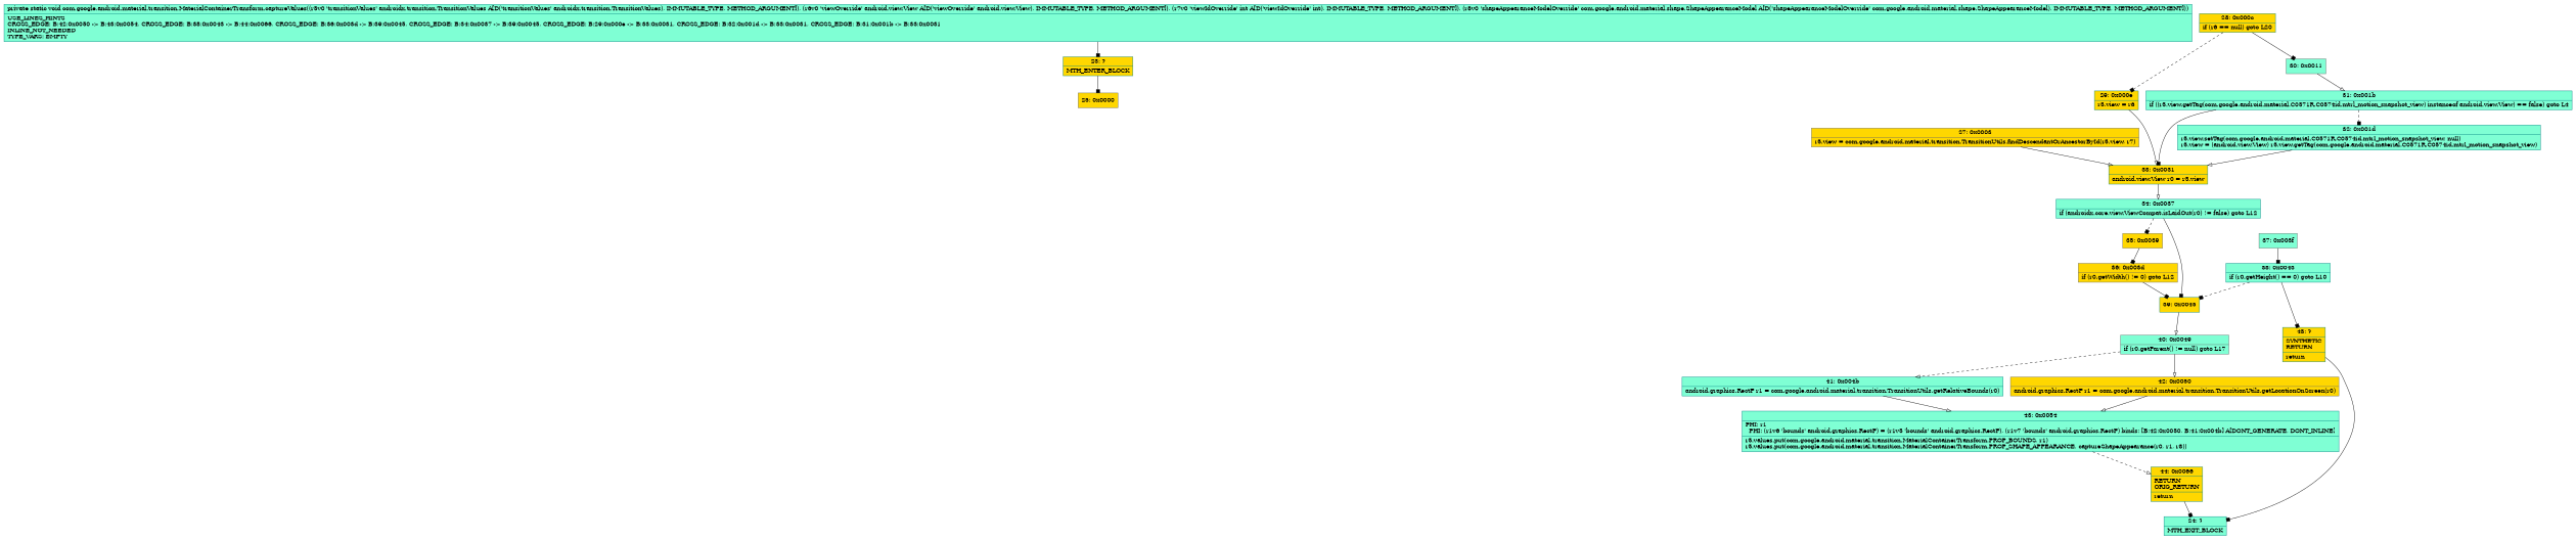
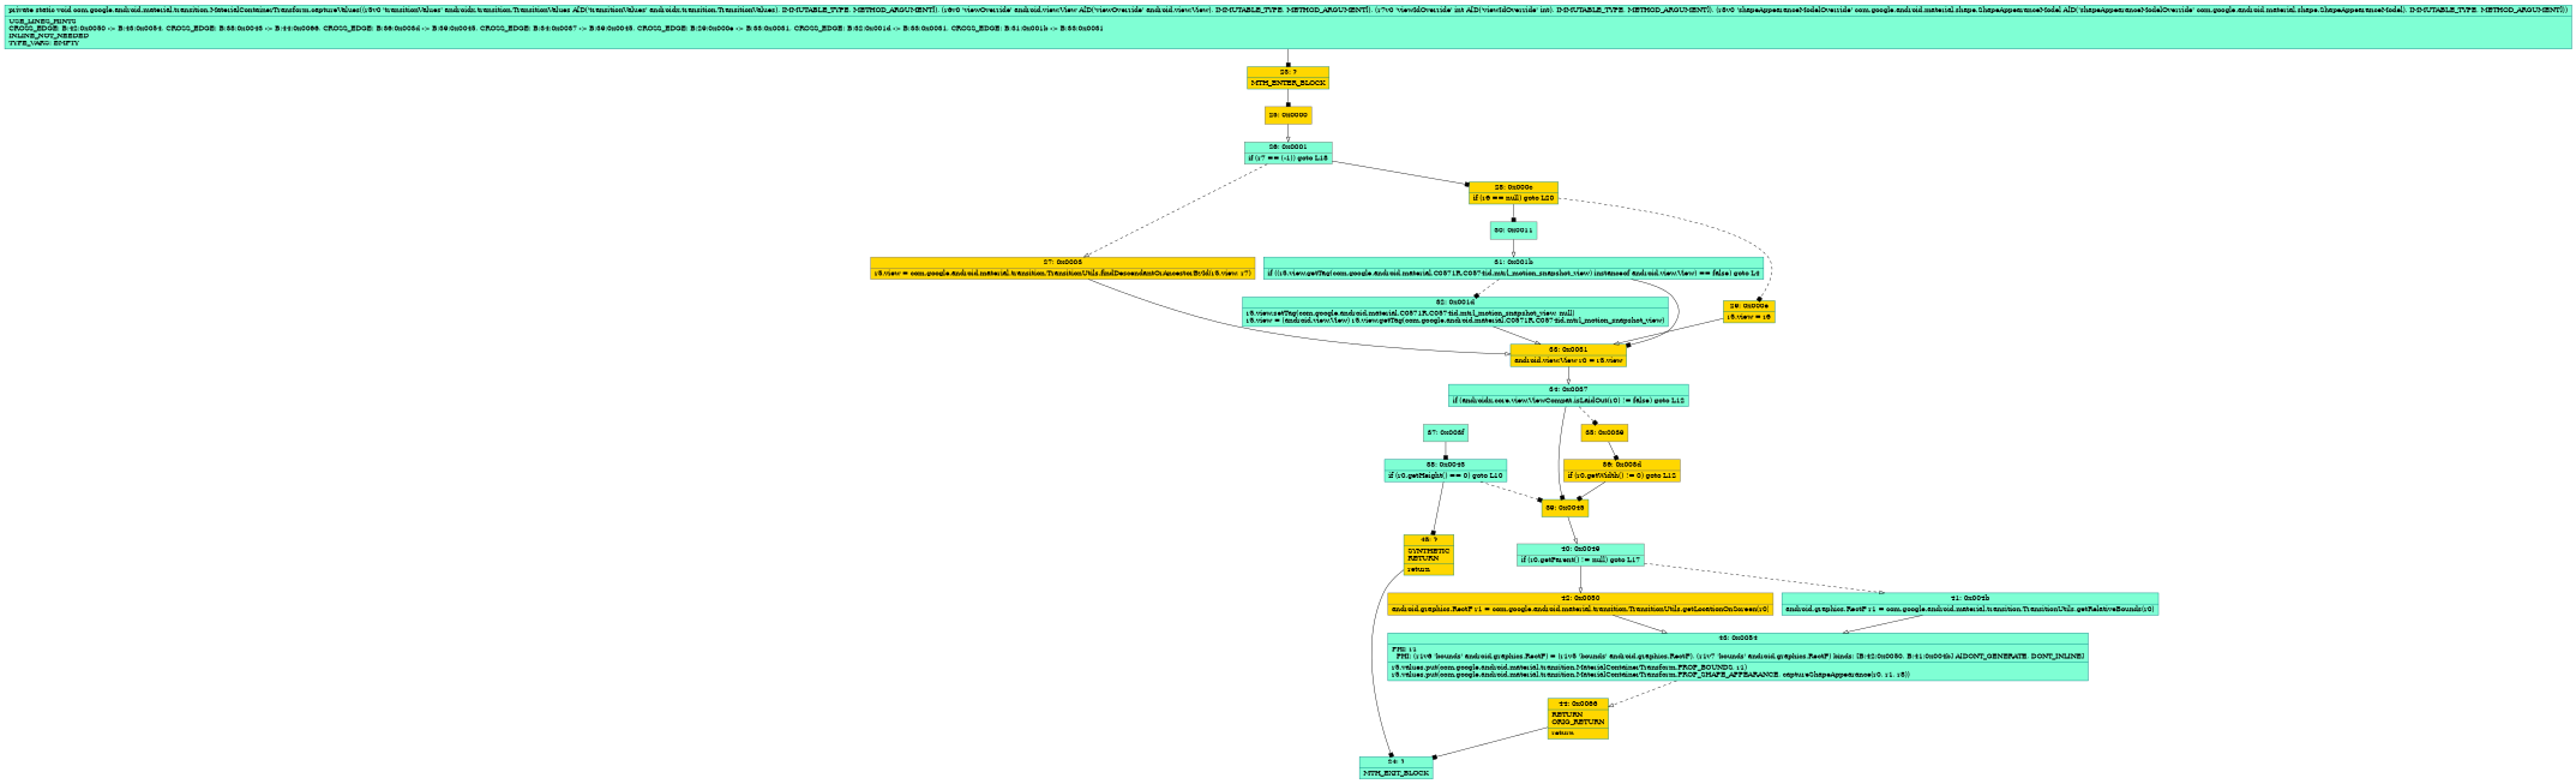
  digraph {
    node [color=teal fillcolor=gold shape=record style=filled]
    edge [arrowhead=box]
    n1 [label="{23\:\ ?|MTH_ENTER_BLOCK\l}"]
    n2 [color=gray40 label="{25\:\ 0x0000}"]
+   n3 [color=gray40 fillcolor=aquamarine label="{26\:\ 0x0001|if (r7 == (\-1)) goto L18\l}"]
    n4 [color=gray40 label="{27\:\ 0x0003|r5.view = com.google.android.material.transition.TransitionUtils.findDescendantOrAncestorById(r5.view, r7)\l}"]
    n5 [label="{28\:\ 0x000c|if (r6 == null) goto L20\l}"]
    n6 [label="{33\:\ 0x0031|android.view.View r0 = r5.view\l}"]
    n7 [label="{29\:\ 0x000e|r5.view = r6\l}"]
    n8 [color=gray40 fillcolor=aquamarine label="{30\:\ 0x0011}"]
    n9 [fillcolor=aquamarine label="{34\:\ 0x0037|if (androidx.core.view.ViewCompat.isLaidOut(r0) != false) goto L12\l}"]
    n10 [color=gray40 label="{35\:\ 0x0039}"]
    n11 [label="{39\:\ 0x0045}"]
    n12 [color=gray40 label="{36\:\ 0x003d|if (r0.getWidth() != 0) goto L12\l}"]
    n13 [color=gray40 fillcolor=aquamarine label="{40\:\ 0x0049|if (r0.getParent() != null) goto L17\l}"]
    n14 [color=gray40 fillcolor=aquamarine label="{37\:\ 0x003f}"]
    n15 [fillcolor=aquamarine label="{38\:\ 0x0043|if (r0.getHeight() == 0) goto L10\l}"]
    n16 [label="{45\:\ ?|SYNTHETIC\lRETURN\l|return\l}"]
    n17 [fillcolor=aquamarine label="{24\:\ ?|MTH_EXIT_BLOCK\l}"]
    n18 [fillcolor=aquamarine label="{41\:\ 0x004b|android.graphics.RectF r1 = com.google.android.material.transition.TransitionUtils.getRelativeBounds(r0)\l}"]
    n19 [color=gray40 label="{42\:\ 0x0050|android.graphics.RectF r1 = com.google.android.material.transition.TransitionUtils.getLocationOnScreen(r0)\l}"]
    n20 [fillcolor=aquamarine label="{43\:\ 0x0054|PHI: r1 \l  PHI: (r1v6 'bounds' android.graphics.RectF) = (r1v5 'bounds' android.graphics.RectF), (r1v7 'bounds' android.graphics.RectF) binds: [B:42:0x0050, B:41:0x004b] A[DONT_GENERATE, DONT_INLINE]\l|r5.values.put(com.google.android.material.transition.MaterialContainerTransform.PROP_BOUNDS, r1)\lr5.values.put(com.google.android.material.transition.MaterialContainerTransform.PROP_SHAPE_APPEARANCE, captureShapeAppearance(r0, r1, r8))\l}"]
    n21 [label="{44\:\ 0x0066|RETURN\lORIG_RETURN\l|return\l}"]
    n22 [fillcolor=aquamarine label="{31\:\ 0x001b|if ((r5.view.getTag(com.google.android.material.C0571R.C0574id.mtrl_motion_snapshot_view) instanceof android.view.View) == false) goto L4\l}"]
    n23 [fillcolor=aquamarine label="{32\:\ 0x001d|r5.view.setTag(com.google.android.material.C0571R.C0574id.mtrl_motion_snapshot_view, null)\lr5.view = (android.view.View) r5.view.getTag(com.google.android.material.C0571R.C0574id.mtrl_motion_snapshot_view)\l}"]
    n24 [fillcolor=aquamarine label="{private static void com.google.android.material.transition.MaterialContainerTransform.captureValues((r5v0 'transitionValues' androidx.transition.TransitionValues A[D('transitionValues' androidx.transition.TransitionValues), IMMUTABLE_TYPE, METHOD_ARGUMENT]), (r6v0 'viewOverride' android.view.View A[D('viewOverride' android.view.View), IMMUTABLE_TYPE, METHOD_ARGUMENT]), (r7v0 'viewIdOverride' int A[D('viewIdOverride' int), IMMUTABLE_TYPE, METHOD_ARGUMENT]), (r8v0 'shapeAppearanceModelOverride' com.google.android.material.shape.ShapeAppearanceModel A[D('shapeAppearanceModelOverride' com.google.android.material.shape.ShapeAppearanceModel), IMMUTABLE_TYPE, METHOD_ARGUMENT]))  | USE_LINES_HINTS\lCROSS_EDGE: B:42:0x0050 \-\> B:43:0x0054, CROSS_EDGE: B:38:0x0043 \-\> B:44:0x0066, CROSS_EDGE: B:36:0x003d \-\> B:39:0x0045, CROSS_EDGE: B:34:0x0037 \-\> B:39:0x0045, CROSS_EDGE: B:29:0x000e \-\> B:33:0x0031, CROSS_EDGE: B:32:0x001d \-\> B:33:0x0031, CROSS_EDGE: B:31:0x001b \-\> B:33:0x0031\lINLINE_NOT_NEEDED\lTYPE_VARS: EMPTY\l}"]
    n1 -> n2
+   n2 -> n3 [arrowhead=onormal]
+   n3 -> n4 [arrowhead=onormal style=dashed]
+   n3 -> n5
    n4 -> n6 [arrowhead=onormal]
    n5 -> n7 [style=dashed]
    n5 -> n8
    n6 -> n9 [arrowhead=onormal]
    n7 -> n6 [arrowhead=onormal]
    n8 -> n22 [arrowhead=onormal]
    n9 -> n10 [style=dashed]
    n9 -> n11
    n10 -> n12
    n11 -> n13 [arrowhead=onormal]
    n12 -> n11
    n13 -> n18 [arrowhead=onormal style=dashed]
    n13 -> n19 [arrowhead=onormal]
    n14 -> n15
    n15 -> n11 [style=dashed]
    n15 -> n16
    n16 -> n17
    n18 -> n20 [arrowhead=onormal]
    n19 -> n20 [arrowhead=onormal]
    n20 -> n21 [arrowhead=onormal style=dashed]
    n21 -> n17
    n22 -> n6
    n22 -> n23 [style=dashed]
    n23 -> n6 [arrowhead=onormal]
    n24 -> n1
  }
